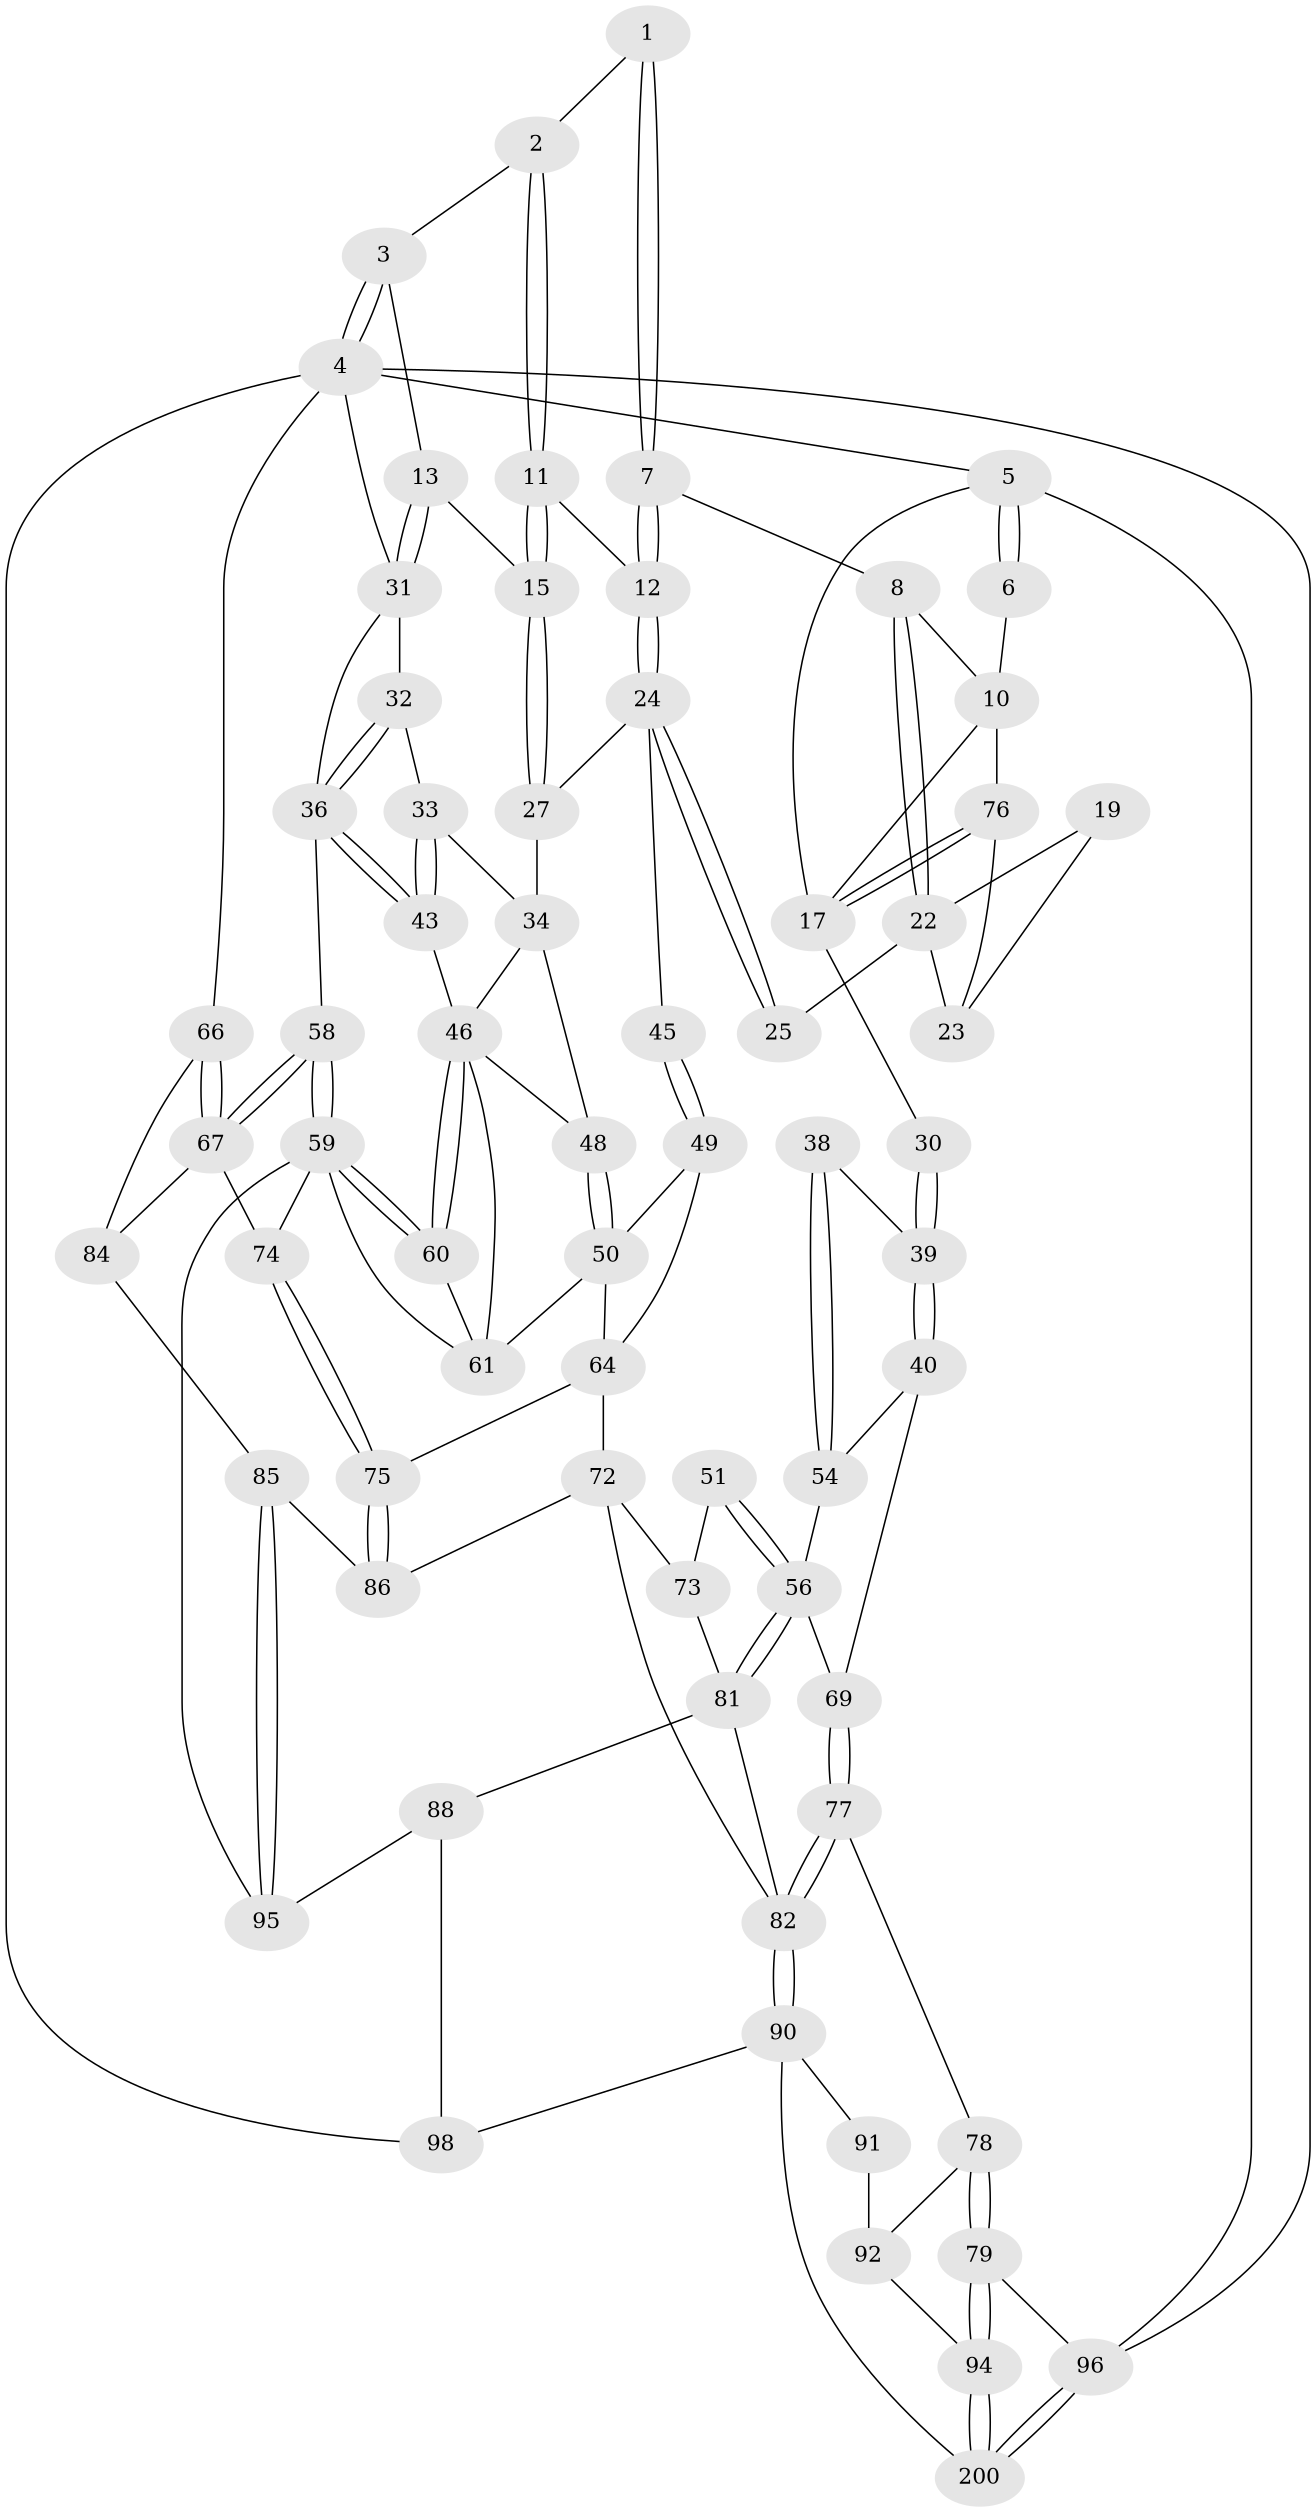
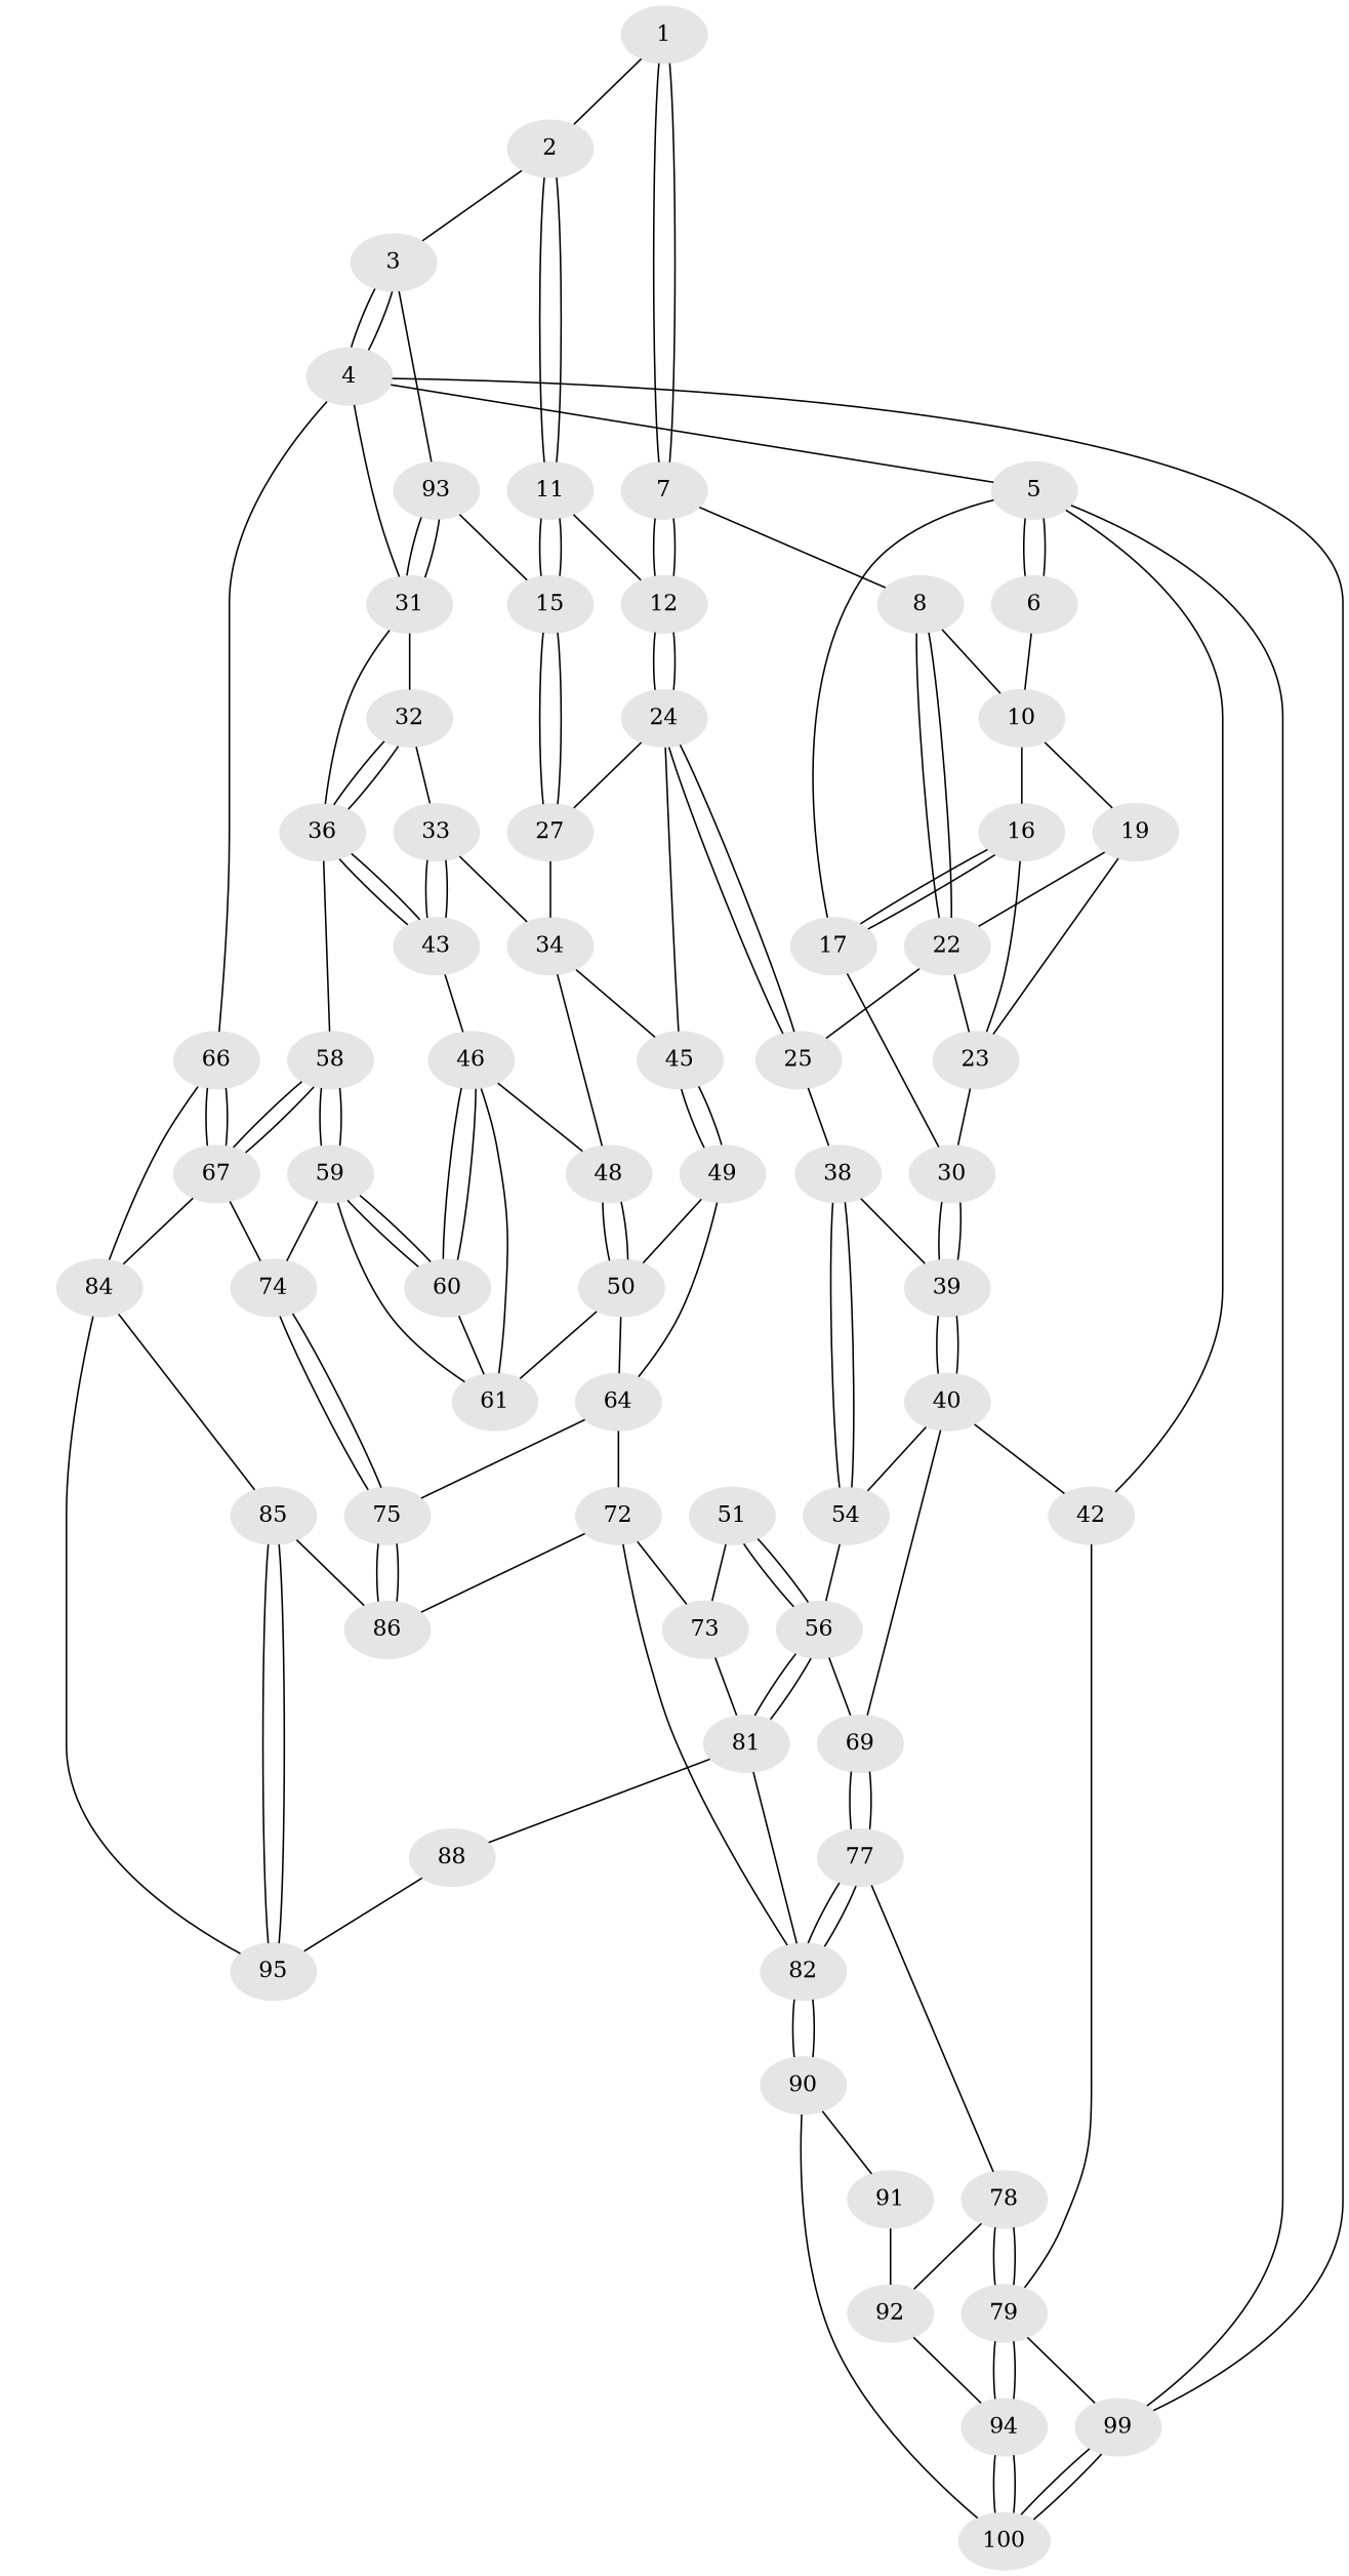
  graph {
    node [color=gray90 style=filled]
    1
    2
    7
    3
    11
    8 [super="+9"]
    12
    4 [super="+65"]
-   13
+   13 [label=93]
    n10 [label=15]
    5 [super="+18"]
    31 [super="+35"]
    66
-   96
-   98
+   96 [label=99]
    6
    17
+   42
    32
    36 [super="+37"]
    67 [super="+76"]
    84 [super="+89"]
-   100 [label=200]
+   100
    10 [super="+15"]
    30
    79 [super="+80"]
-   16 [label=76]
+   16
    19 [super="+22"]
    n29 [label=22 super="+21"]
    24 [super="+28"]
    23 [super="+29"]
    25 [super="+26"]
    27
    45
    34 [super="+44"]
    39
    38
    49 [super="+51"]
    54
    48
    40 [super="+41"]
    33
    43
    58
    46 [super="+47"]
    50 [super="+63"]
    59 [super="+68"]
    56 [super="+57"]
    69
    77
    94
    60
    61 [super="+62"]
    64 [super="+71"]
    72 [super="+87"]
    75
    n57 [label=51 super="+70"]
    73
    81 [super="+83"]
    88 [super="+97"]
    82
    74
    86
    85
    95
    78
    92 [super="+93"]
    90 [super="+99"]
    91
    1 -- 2
    1 -- 7
    1 -- 7
    2 -- 3
    2 -- 11
    2 -- 11
    7 -- 8
    7 -- 12
    7 -- 12
    3 -- 4
    3 -- 4
    3 -- 13
    11 -- 12
    11 -- n10
    11 -- n10
    8 -- 10
    8 -- n29
    8 -- n29
    12 -- 24
    12 -- 24
    4 -- 5
    4 -- 31
    4 -- 66
    4 -- 96
-   4 -- 98
    13 -- n10
    13 -- 31
    13 -- 31
    n10 -- 27
    n10 -- 27
    5 -- 96
    5 -- 6
    5 -- 6
    5 -- 17
+   5 -- 42
    31 -- 32
    31 -- 36
    66 -- 67
    66 -- 67
    66 -- 84
    96 -- 100
    96 -- 100
    6 -- 10
    17 -- 30
+   42 -- 79
    32 -- 36
    32 -- 36
    32 -- 33
    36 -- 43
    36 -- 43
    36 -- 58
    67 -- 84
    67 -- 74
    84 -- 85
-   59 -- 95
+   84 -- 95
    10 -- 16
-   10 -- 17
+   10 -- 19
    30 -- 39
    30 -- 39
    79 -- 96
    79 -- 94
    79 -- 94
    16 -- 17
    16 -- 17
    16 -- 23
    19 -- n29
    19 -- 23
    n29 -- 23
    n29 -- 25
    24 -- 25
    24 -- 25
    24 -- 27
    24 -- 45
+   23 -- 30
+   25 -- 38
    27 -- 34
    45 -- 49
    45 -- 49
-   34 -- 46
+   34 -- 45
    34 -- 48
    39 -- 40
    39 -- 40
    38 -- 39
    38 -- 54
    38 -- 54
    49 -- 50
    49 -- 64
    54 -- 56
    48 -- 50
    48 -- 50
+   40 -- 42
    40 -- 54
    40 -- 69
    33 -- 34
    33 -- 43
    33 -- 43
    43 -- 46
    58 -- 67
    58 -- 67
    58 -- 59
    58 -- 59
    46 -- 48
    46 -- 60
    46 -- 60
    46 -- 61
    50 -- 61
    50 -- 64
    59 -- 60
    59 -- 60
    59 -- 61
    59 -- 74
    56 -- 69
    56 -- 81
    56 -- 81
    69 -- 77
    69 -- 77
    77 -- 82
    77 -- 82
    77 -- 78
    94 -- 100
    94 -- 100
    60 -- 61
    64 -- 72
    64 -- 75
    72 -- 73
    72 -- 82
    72 -- 86
    75 -- 86
    75 -- 86
    n57 -- 56
    n57 -- 56
    n57 -- 73
    73 -- 81
    81 -- 88
    81 -- 82
-   88 -- 98
    88 -- 95
    82 -- 90
    82 -- 90
    74 -- 75
    74 -- 75
    85 -- 86
    85 -- 95
    85 -- 95
    78 -- 79
    78 -- 79
    78 -- 92
    92 -- 94
-   90 -- 98
    90 -- 100
    90 -- 91
    91 -- 92 [weight=2]
  }
